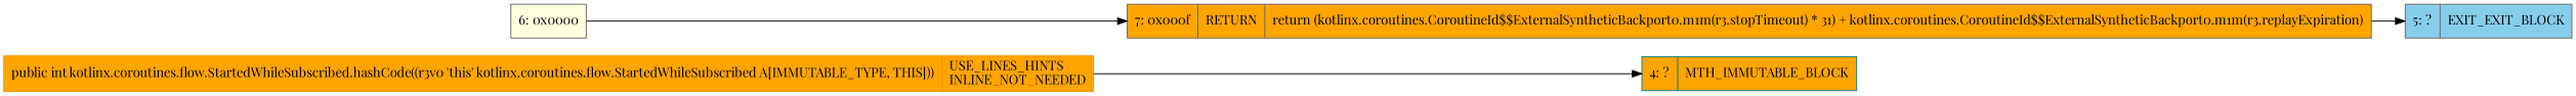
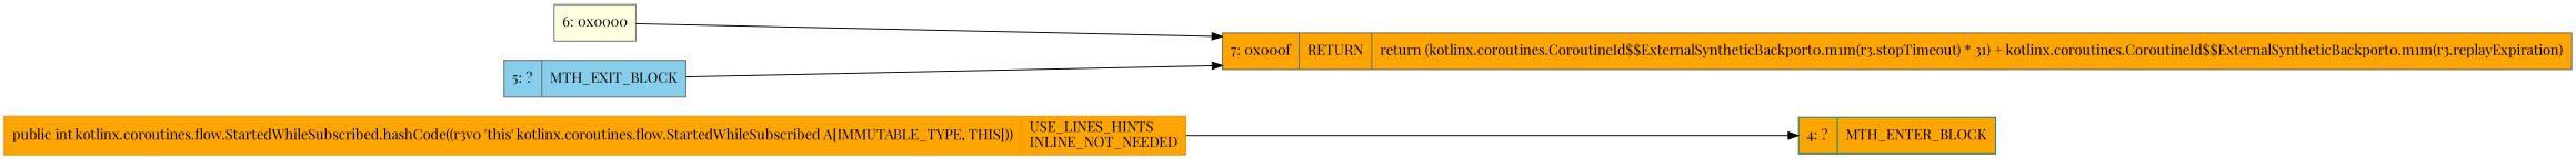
  digraph {
    fontname="Playfair Display"
    rankdir=LR
    node [color=gray40 fillcolor=orange fontname="Playfair Display" shape=record style=filled]
    edge [fontname="Playfair Display"]
-   n1 [color=teal label="{4\:\ ?|MTH_IMMUTABLE_BLOCK\l}"]
+   n1 [color=teal label="{4\:\ ?|MTH_ENTER_BLOCK\l}"]
    n2 [fillcolor=lightyellow label="{6\:\ 0x0000}"]
    n3 [label="{7\:\ 0x000f|RETURN\l|return (kotlinx.coroutines.CoroutineId$$ExternalSyntheticBackport0.m1m(r3.stopTimeout) * 31) + kotlinx.coroutines.CoroutineId$$ExternalSyntheticBackport0.m1m(r3.replayExpiration)\l}"]
-   n4 [fillcolor=skyblue label="{5\:\ ?|EXIT_EXIT_BLOCK\l}"]
+   n4 [fillcolor=skyblue label="{5\:\ ?|MTH_EXIT_BLOCK\l}"]
    n5 [color=darkorange label="{public int kotlinx.coroutines.flow.StartedWhileSubscribed.hashCode((r3v0 'this' kotlinx.coroutines.flow.StartedWhileSubscribed A[IMMUTABLE_TYPE, THIS]))  | USE_LINES_HINTS\lINLINE_NOT_NEEDED\l}"]
    n2 -> n3
-   n3 -> n4
+   n4 -> n3
    n5 -> n1
  }
